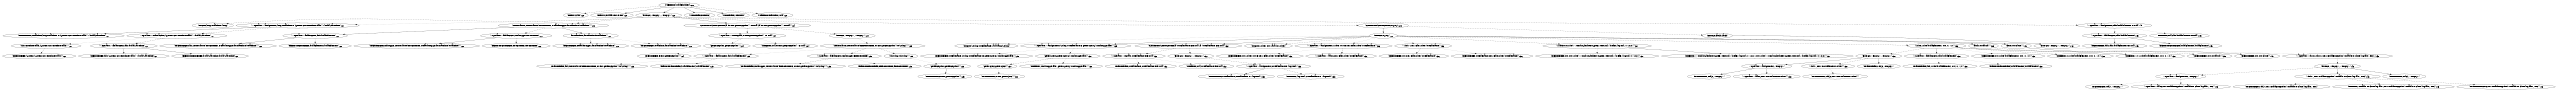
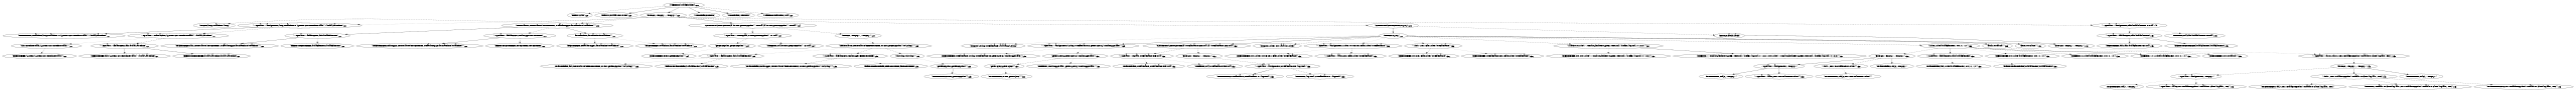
  digraph {
    edge [style=dashed]
    n1 [label=<(METHOD,buildFinished)<SUB>120</SUB>>]
    n2 [label=<(PARAM,this)<SUB>120</SUB>>]
    n3 [label=<(PARAM,BuildEvent event)<SUB>120</SUB>>]
    n4 [label=<(BLOCK,&lt;empty&gt;,&lt;empty&gt;)<SUB>120</SUB>>]
    n5 [label=<(MODIFIER,PUBLIC)>]
    n6 [label=<(MODIFIER,VIRTUAL)>]
    n7 [label=<(METHOD_RETURN,void)<SUB>120</SUB>>]
    n8 [label=<(LOCAL,long totalTime: long)>]
    n9 [label=<(&lt;operator&gt;.assignment,long totalTime = System.currentTimeMillis() - buildStartTime)<SUB>121</SUB>>]
    n10 [label=<(setAttribute,setAttribute(TIME_ATTR, DefaultLogger.formatTime(totalTime)))<SUB>122</SUB>>]
    n11 [label=<(CONTROL_STRUCTURE,if (event.getException() != null),if (event.getException() != null))<SUB>124</SUB>>]
    n12 [label=<(CONTROL_STRUCTURE,try,try)<SUB>128</SUB>>]
    n13 [label=<(&lt;operator&gt;.assignment,this.buildElement = null)<SUB>145</SUB>>]
    n14 [label=<(IDENTIFIER,totalTime,long totalTime = System.currentTimeMillis() - buildStartTime)<SUB>121</SUB>>]
    n15 [label=<(&lt;operator&gt;.subtraction,System.currentTimeMillis() - buildStartTime)<SUB>121</SUB>>]
    n16 [label=<(&lt;operator&gt;.fieldAccess,this.buildElement)<SUB>122</SUB>>]
    n17 [label=<(&lt;operator&gt;.fieldAccess,XmlLogger.TIME_ATTR)<SUB>122</SUB>>]
    n18 [label=<(formatTime,formatTime(totalTime))<SUB>122</SUB>>]
    n19 [label=<(&lt;operator&gt;.notEquals,event.getException() != null)<SUB>124</SUB>>]
    n20 [label=<(BLOCK,&lt;empty&gt;,&lt;empty&gt;)<SUB>124</SUB>>]
    n21 [label=<(BLOCK,try,try)<SUB>128</SUB>>]
    n22 [label=<(BLOCK,catch,catch)>]
    n23 [label=<(&lt;operator&gt;.fieldAccess,this.buildElement)<SUB>145</SUB>>]
    n24 [label=<(LITERAL,null,this.buildElement = null)<SUB>145</SUB>>]
    n25 [label=<(currentTimeMillis,System.currentTimeMillis())<SUB>121</SUB>>]
    n26 [label=<(&lt;operator&gt;.fieldAccess,this.buildStartTime)<SUB>121</SUB>>]
    n27 [label=<(IDENTIFIER,System,System.currentTimeMillis())<SUB>121</SUB>>]
    n28 [label=<(IDENTIFIER,this,System.currentTimeMillis() - buildStartTime)<SUB>121</SUB>>]
    n29 [label=<(FIELD_IDENTIFIER,buildStartTime,buildStartTime)<SUB>121</SUB>>]
    n30 [label=<(IDENTIFIER,this,setAttribute(TIME_ATTR, DefaultLogger.formatTime(totalTime)))<SUB>122</SUB>>]
    n31 [label=<(FIELD_IDENTIFIER,buildElement,buildElement)<SUB>122</SUB>>]
    n32 [label=<(IDENTIFIER,XmlLogger,setAttribute(TIME_ATTR, DefaultLogger.formatTime(totalTime)))<SUB>122</SUB>>]
    n33 [label=<(FIELD_IDENTIFIER,TIME_ATTR,TIME_ATTR)<SUB>122</SUB>>]
    n34 [label=<(IDENTIFIER,DefaultLogger,formatTime(totalTime))<SUB>122</SUB>>]
    n35 [label=<(IDENTIFIER,totalTime,formatTime(totalTime))<SUB>122</SUB>>]
    n36 [label=<(getException,getException())<SUB>124</SUB>>]
    n37 [label=<(LITERAL,null,event.getException() != null)<SUB>124</SUB>>]
    n38 [label=<(setAttribute,setAttribute(ERROR_ATTR, event.getException().toString()))<SUB>125</SUB>>]
    n39 [label=<(IDENTIFIER,event,getException())<SUB>124</SUB>>]
    n40 [label=<(&lt;operator&gt;.fieldAccess,this.buildElement)<SUB>125</SUB>>]
    n41 [label=<(&lt;operator&gt;.fieldAccess,XmlLogger.ERROR_ATTR)<SUB>125</SUB>>]
    n42 [label=<(toString,toString())<SUB>125</SUB>>]
    n43 [label=<(IDENTIFIER,this,setAttribute(ERROR_ATTR, event.getException().toString()))<SUB>125</SUB>>]
    n44 [label=<(FIELD_IDENTIFIER,buildElement,buildElement)<SUB>125</SUB>>]
    n45 [label=<(IDENTIFIER,XmlLogger,setAttribute(ERROR_ATTR, event.getException().toString()))<SUB>125</SUB>>]
    n46 [label=<(FIELD_IDENTIFIER,ERROR_ATTR,ERROR_ATTR)<SUB>125</SUB>>]
    n47 [label=<(getException,getException())<SUB>125</SUB>>]
    n48 [label=<(IDENTIFIER,event,getException())<SUB>125</SUB>>]
    n49 [label=<(LOCAL,String outFilename: java.lang.String)>]
    n50 [label=<(&lt;operator&gt;.assignment,String outFilename = getProperty(&quot;XmlLogger.file&quot;))<SUB>129</SUB>>]
    n51 [label=<(CONTROL_STRUCTURE,if (outFilename == null),if (outFilename == null))<SUB>132</SUB>>]
    n52 [label=<(LOCAL,Writer out: java.io.Writer)>]
    n53 [label=<(&lt;operator&gt;.assignment,Writer out = new FileWriter(outFilename))<SUB>136</SUB>>]
    n54 [label=<(&lt;init&gt;,new FileWriter(outFilename))<SUB>136</SUB>>]
    n55 [label=<(write,out.write(&quot;&lt;?xml:stylesheet type=\&quot;text/xsl\&quot; href=\&quot;log.xsl\&quot;?&gt;\n\n&quot;))<SUB>137</SUB>>]
    n56 [label=<(write,write(buildElement, out, 0, &quot;\t&quot;))<SUB>138</SUB>>]
    n57 [label=<(flush,out.flush())<SUB>139</SUB>>]
    n58 [label=<(close,out.close())<SUB>140</SUB>>]
    n59 [label=<(BLOCK,&lt;empty&gt;,&lt;empty&gt;)<SUB>142</SUB>>]
    n60 [label=<(IDENTIFIER,outFilename,String outFilename = getProperty(&quot;XmlLogger.file&quot;))<SUB>129</SUB>>]
    n61 [label=<(getProperty,getProperty(&quot;XmlLogger.file&quot;))<SUB>130</SUB>>]
    n62 [label=<(&lt;operator&gt;.equals,outFilename == null)<SUB>132</SUB>>]
    n63 [label=<(BLOCK,&lt;empty&gt;,&lt;empty&gt;)<SUB>132</SUB>>]
    n64 [label=<(IDENTIFIER,out,Writer out = new FileWriter(outFilename))<SUB>136</SUB>>]
    n65 [label=<(&lt;operator&gt;.alloc,new FileWriter(outFilename))<SUB>136</SUB>>]
    n66 [label=<(IDENTIFIER,out,new FileWriter(outFilename))<SUB>136</SUB>>]
    n67 [label=<(IDENTIFIER,outFilename,new FileWriter(outFilename))<SUB>136</SUB>>]
    n68 [label=<(IDENTIFIER,out,out.write(&quot;&lt;?xml:stylesheet type=\&quot;text/xsl\&quot; href=\&quot;log.xsl\&quot;?&gt;\n\n&quot;))<SUB>137</SUB>>]
    n69 [label=<(LITERAL,&quot;&lt;?xml:stylesheet type=\&quot;text/xsl\&quot; href=\&quot;log.xsl\&quot;?&gt;\n\n&quot;,out.write(&quot;&lt;?xml:stylesheet type=\&quot;text/xsl\&quot; href=\&quot;log.xsl\&quot;?&gt;\n\n&quot;))<SUB>137</SUB>>]
    n70 [label=<(BLOCK,&lt;empty&gt;,&lt;empty&gt;)<SUB>138</SUB>>]
    n71 [label=<(&lt;operator&gt;.fieldAccess,this.buildElement)<SUB>138</SUB>>]
    n72 [label=<(IDENTIFIER,out,write(buildElement, out, 0, &quot;\t&quot;))<SUB>138</SUB>>]
    n73 [label=<(LITERAL,0,write(buildElement, out, 0, &quot;\t&quot;))<SUB>138</SUB>>]
    n74 [label=<(LITERAL,&quot;\t&quot;,write(buildElement, out, 0, &quot;\t&quot;))<SUB>138</SUB>>]
    n75 [label=<(IDENTIFIER,out,out.flush())<SUB>139</SUB>>]
-   n76 [label=<(IDENTIFIER,out,out.close())<SUB>140</SUB>>]
    n77 [label=<(getProject,getProject())<SUB>130</SUB>>]
    n78 [label=<(LITERAL,&quot;XmlLogger.file&quot;,getProperty(&quot;XmlLogger.file&quot;))<SUB>130</SUB>>]
    n79 [label=<(IDENTIFIER,event,getProject())<SUB>130</SUB>>]
    n80 [label=<(IDENTIFIER,outFilename,outFilename == null)<SUB>132</SUB>>]
    n81 [label=<(LITERAL,null,outFilename == null)<SUB>132</SUB>>]
    n82 [label=<(&lt;operator&gt;.assignment,outFilename = &quot;log.xml&quot;)<SUB>133</SUB>>]
    n83 [label=<(IDENTIFIER,outFilename,outFilename = &quot;log.xml&quot;)<SUB>133</SUB>>]
    n84 [label=<(LITERAL,&quot;log.xml&quot;,outFilename = &quot;log.xml&quot;)<SUB>133</SUB>>]
    n85 [label=<(&lt;operator&gt;.assignment,&lt;empty&gt;)>]
    n86 [label=<(&lt;init&gt;,new DOMElementWriter())<SUB>138</SUB>>]
    n87 [label=<(IDENTIFIER,$obj6,&lt;empty&gt;)>]
    n88 [label=<(IDENTIFIER,this,write(buildElement, out, 0, &quot;\t&quot;))<SUB>138</SUB>>]
    n89 [label=<(FIELD_IDENTIFIER,buildElement,buildElement)<SUB>138</SUB>>]
    n90 [label=<(IDENTIFIER,$obj6,&lt;empty&gt;)>]
    n91 [label=<(&lt;operator&gt;.alloc,new DOMElementWriter())<SUB>138</SUB>>]
    n92 [label=<(IDENTIFIER,$obj6,new DOMElementWriter())>]
    n93 [label=<(&lt;operator&gt;.throw,throw new BuildException(&quot;Unable to close log file&quot;, exc);)<SUB>143</SUB>>]
    n94 [label=<(BLOCK,&lt;empty&gt;,&lt;empty&gt;)<SUB>143</SUB>>]
    n95 [label=<(&lt;operator&gt;.assignment,&lt;empty&gt;)>]
    n96 [label=<(&lt;init&gt;,new BuildException(&quot;Unable to close log file&quot;, exc))<SUB>143</SUB>>]
    n97 [label=<(IDENTIFIER,$obj7,&lt;empty&gt;)>]
    n98 [label=<(IDENTIFIER,$obj7,&lt;empty&gt;)>]
    n99 [label=<(&lt;operator&gt;.alloc,new BuildException(&quot;Unable to close log file&quot;, exc))<SUB>143</SUB>>]
    n100 [label=<(IDENTIFIER,$obj7,new BuildException(&quot;Unable to close log file&quot;, exc))>]
    n101 [label=<(LITERAL,&quot;Unable to close log file&quot;,new BuildException(&quot;Unable to close log file&quot;, exc))<SUB>143</SUB>>]
    n102 [label=<(IDENTIFIER,exc,new BuildException(&quot;Unable to close log file&quot;, exc))<SUB>143</SUB>>]
    n103 [label=<(IDENTIFIER,this,this.buildElement = null)<SUB>145</SUB>>]
    n104 [label=<(FIELD_IDENTIFIER,buildElement,buildElement)<SUB>145</SUB>>]
    n1 -> n2
    n1 -> n3 [style=solid]
    n1 -> n4 [style=solid]
    n1 -> n5 [style=solid]
    n1 -> n6 [style=solid]
    n1 -> n7
    n4 -> n8
    n4 -> n9 [style=dotted]
    n4 -> n10
    n4 -> n11 [style=solid]
    n4 -> n12
    n4 -> n13
    n9 -> n14 [style=solid]
    n9 -> n15
    n10 -> n16 [style=solid]
    n10 -> n17
    n10 -> n18 [style=solid]
    n11 -> n19
    n11 -> n20
    n12 -> n21 [style=solid]
    n12 -> n22
    n13 -> n23 [style=dotted]
    n13 -> n24 [style=dotted]
    n15 -> n25 [style=dotted]
    n15 -> n26
    n16 -> n30 [style=solid]
    n16 -> n31 [style=dotted]
    n17 -> n32 [style=solid]
    n17 -> n33
    n18 -> n34
    n18 -> n35 [style=dotted]
    n19 -> n36
    n19 -> n37 [style=dotted]
    n20 -> n38 [style=dotted]
    n21 -> n49 [style=dotted]
    n21 -> n50 [style=solid]
    n21 -> n51 [style=solid]
    n21 -> n52
    n21 -> n53 [style=dotted]
    n21 -> n54 [style=dotted]
    n21 -> n55
    n21 -> n56
    n21 -> n57 [style=solid]
    n21 -> n58 [style=solid]
    n22 -> n59 [style=solid]
    n23 -> n103 [style=solid]
    n23 -> n104 [style=solid]
    n25 -> n27
    n26 -> n28 [style=solid]
    n26 -> n29 [style=solid]
    n36 -> n39 [style=dotted]
    n38 -> n40 [style=dotted]
    n38 -> n41
    n38 -> n42
    n40 -> n43 [style=dotted]
    n40 -> n44
    n41 -> n45
    n41 -> n46 [style=dotted]
    n42 -> n47 [style=dotted]
    n47 -> n48 [style=solid]
    n50 -> n60 [style=dotted]
    n50 -> n61 [style=dotted]
    n51 -> n62
    n51 -> n63
    n53 -> n64 [style=dotted]
    n53 -> n65
    n54 -> n66
    n54 -> n67 [style=dotted]
    n55 -> n68 [style=dotted]
    n55 -> n69 [style=solid]
    n56 -> n70
    n56 -> n71 [style=solid]
    n56 -> n72 [style=dotted]
    n56 -> n73
    n56 -> n74 [style=solid]
    n57 -> n75
-   n58 -> n76 [style=solid]
    n59 -> n93 [style=dotted]
    n61 -> n77
    n61 -> n78 [style=dotted]
    n62 -> n80 [style=dotted]
    n62 -> n81 [style=dotted]
    n63 -> n82
    n70 -> n85 [style=solid]
    n70 -> n86
    n70 -> n87 [style=solid]
    n71 -> n88 [style=dotted]
    n71 -> n89 [style=dotted]
    n77 -> n79 [style=dotted]
    n82 -> n83 [style=solid]
    n82 -> n84
    n85 -> n90 [style=solid]
    n85 -> n91 [style=solid]
    n86 -> n92 [style=dotted]
    n93 -> n94
    n94 -> n95
    n94 -> n96 [style=solid]
    n94 -> n97 [style=solid]
    n95 -> n98 [style=dotted]
    n95 -> n99 [style=dotted]
    n96 -> n100 [style=dotted]
    n96 -> n101
    n96 -> n102
  }
